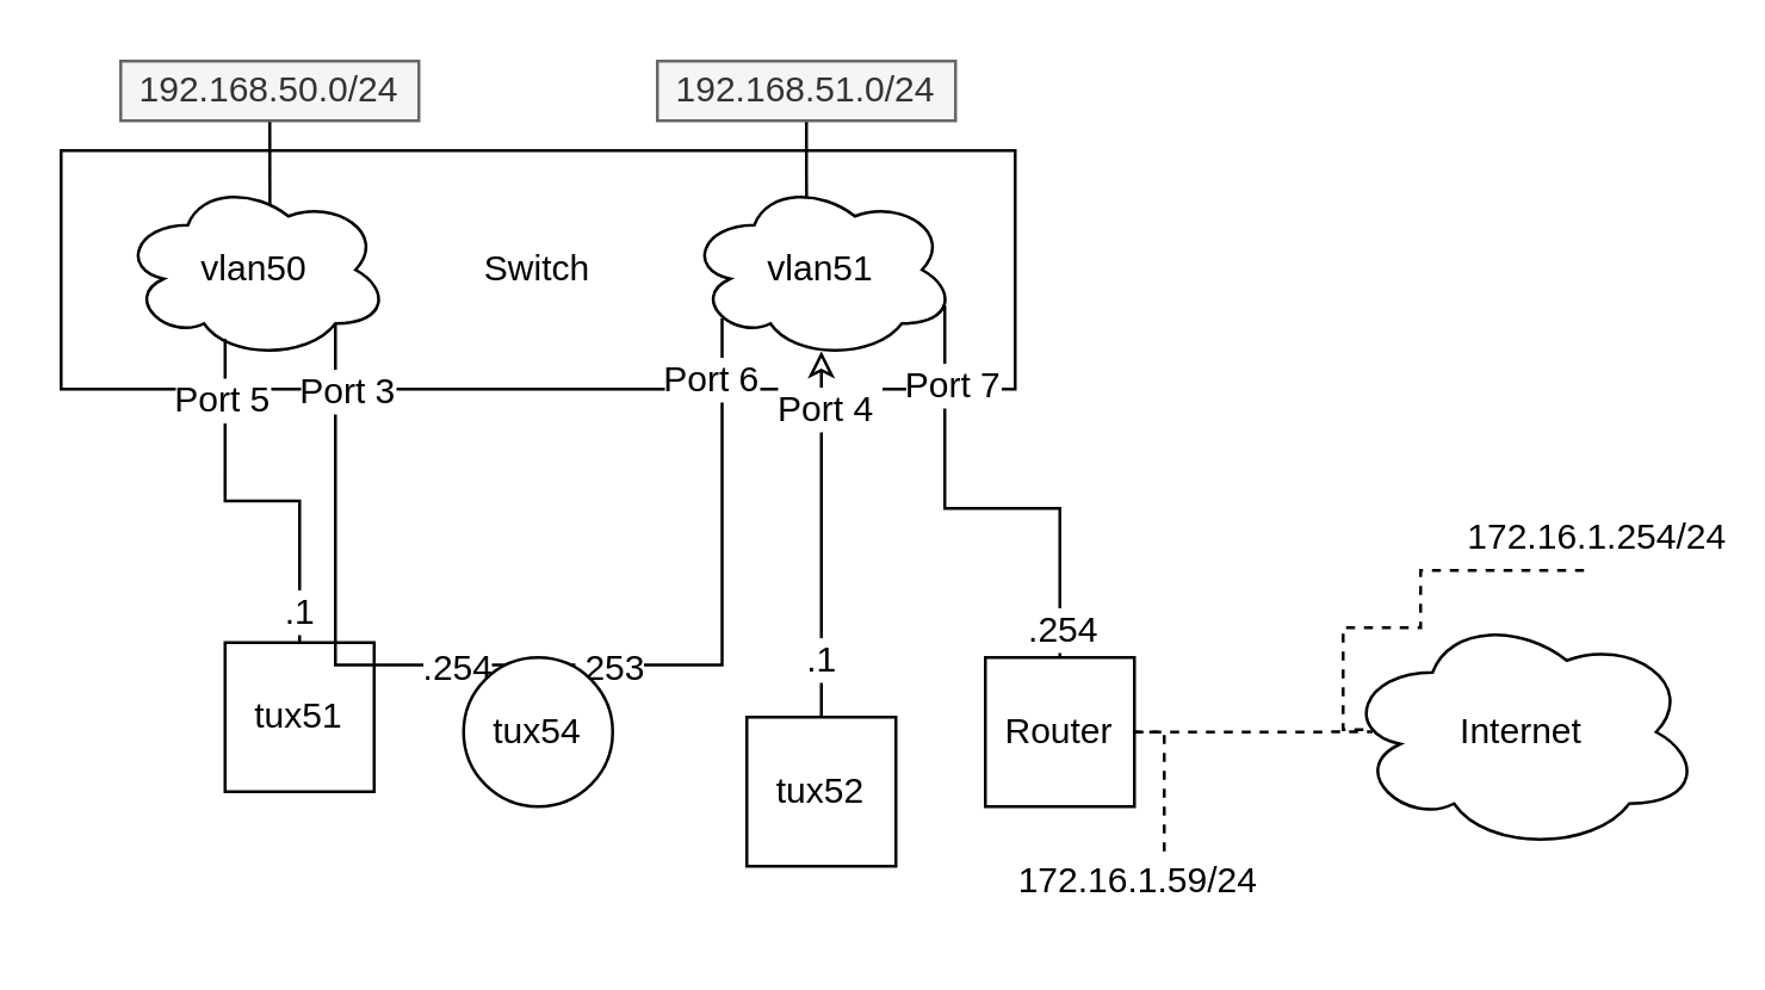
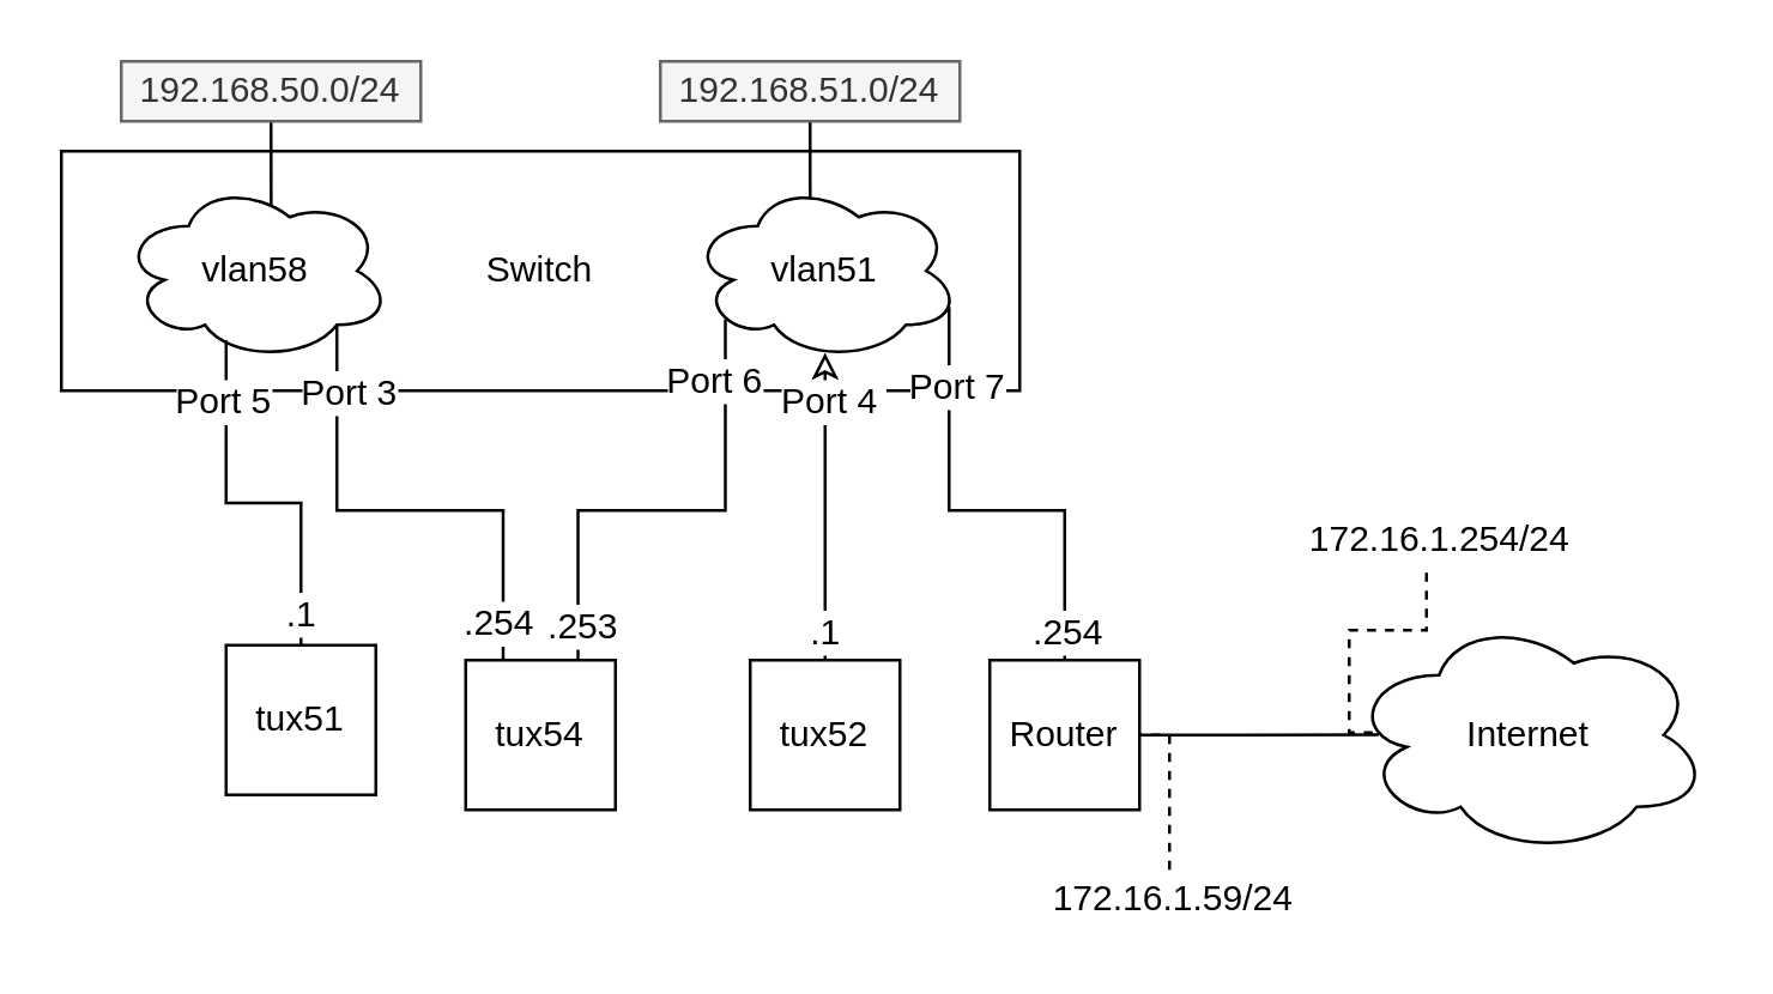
  <mxCell id="0" />
  <mxCell id="1" parent="0" />
  <mxCell id="2" value="Switch" style="rounded=0;whiteSpace=wrap;html=1;" vertex="1" parent="1"><mxGeometry x="20" y="50" width="320" height="80" as="geometry" /></mxCell>
- <mxCell id="3" value="vlan50" style="ellipse;shape=cloud;whiteSpace=wrap;html=1;" vertex="1" parent="1"><mxGeometry x="40" y="60" width="90" height="60" as="geometry" /></mxCell>
+ <mxCell id="3" value="vlan58" style="ellipse;shape=cloud;whiteSpace=wrap;html=1;" vertex="1" parent="1"><mxGeometry x="40" y="60" width="90" height="60" as="geometry" /></mxCell>
  <mxCell id="4" value="vlan51" style="ellipse;shape=cloud;whiteSpace=wrap;html=1;" vertex="1" parent="1"><mxGeometry x="230" y="60" width="90" height="60" as="geometry" /></mxCell>
  <mxCell id="5" style="edgeStyle=orthogonalEdgeStyle;rounded=0;orthogonalLoop=1;jettySize=auto;html=1;entryX=0.389;entryY=0.887;entryDx=0;entryDy=0;entryPerimeter=0;endArrow=none;endFill=0;" edge="1" parent="1" source="8" target="3"><mxGeometry relative="1" as="geometry"><mxPoint x="80" y="175" as="targetPoint" /></mxGeometry></mxCell>
  <mxCell id="6" value="Port 5" style="text;html=1;align=center;verticalAlign=middle;resizable=0;points=[];;labelBackgroundColor=#ffffff;" vertex="1" connectable="0" parent="5"><mxGeometry x="0.683" y="-1" relative="1" as="geometry"><mxPoint x="-3" as="offset" /></mxGeometry></mxCell>
  <mxCell id="7" value=".1" style="text;html=1;align=center;verticalAlign=middle;resizable=0;points=[];;labelBackgroundColor=#ffffff;" vertex="1" connectable="0" parent="5"><mxGeometry x="-0.833" y="1" relative="1" as="geometry"><mxPoint as="offset" /></mxGeometry></mxCell>
  <mxCell id="8" value="tux51" style="whiteSpace=wrap;html=1;aspect=fixed;" vertex="1" parent="1"><mxGeometry x="75" y="215" width="50" height="50" as="geometry" /></mxCell>
  <mxCell id="9" style="edgeStyle=orthogonalEdgeStyle;rounded=0;orthogonalLoop=1;jettySize=auto;html=1;entryX=0.8;entryY=0.8;entryDx=0;entryDy=0;entryPerimeter=0;exitX=0.25;exitY=0;exitDx=0;exitDy=0;endArrow=none;endFill=0;" edge="1" parent="1" source="15" target="3"><mxGeometry relative="1" as="geometry" /></mxCell>
  <mxCell id="10" value=".254" style="text;html=1;align=center;verticalAlign=middle;resizable=0;points=[];;labelBackgroundColor=#ffffff;" vertex="1" connectable="0" parent="9"><mxGeometry x="-0.836" relative="1" as="geometry"><mxPoint x="-2.5" y="1.5" as="offset" /></mxGeometry></mxCell>
  <mxCell id="11" value="Port 3" style="text;html=1;align=center;verticalAlign=middle;resizable=0;points=[];;labelBackgroundColor=#ffffff;" vertex="1" connectable="0" parent="9"><mxGeometry x="0.689" y="1" relative="1" as="geometry"><mxPoint x="4" y="-4" as="offset" /></mxGeometry></mxCell>
  <mxCell id="12" style="edgeStyle=orthogonalEdgeStyle;rounded=0;orthogonalLoop=1;jettySize=auto;html=1;exitX=0.75;exitY=0;exitDx=0;exitDy=0;entryX=0.13;entryY=0.77;entryDx=0;entryDy=0;entryPerimeter=0;endArrow=none;endFill=0;" edge="1" parent="1" source="15" target="4"><mxGeometry relative="1" as="geometry" /></mxCell>
  <mxCell id="13" value="Port 6" style="text;html=1;align=center;verticalAlign=middle;resizable=0;points=[];;labelBackgroundColor=#ffffff;" vertex="1" connectable="0" parent="12"><mxGeometry x="0.71" y="1" relative="1" as="geometry"><mxPoint x="-3" y="-3.5" as="offset" /></mxGeometry></mxCell>
  <mxCell id="14" value=".253" style="text;html=1;align=center;verticalAlign=middle;resizable=0;points=[];;labelBackgroundColor=#ffffff;" vertex="1" connectable="0" parent="12"><mxGeometry x="-0.85" y="-1" relative="1" as="geometry"><mxPoint as="offset" /></mxGeometry></mxCell>
- <mxCell id="15" value="tux54" style="ellipse;whiteSpace=wrap;html=1;aspect=fixed;" vertex="1" parent="1"><mxGeometry x="155" y="220" width="50" height="50" as="geometry" /></mxCell>
+ <mxCell id="15" value="tux54" style="whiteSpace=wrap;html=1;aspect=fixed;" vertex="1" parent="1"><mxGeometry x="155" y="220" width="50" height="50" as="geometry" /></mxCell>
  <mxCell id="16" style="edgeStyle=orthogonalEdgeStyle;rounded=0;orthogonalLoop=1;jettySize=auto;html=1;entryX=0.5;entryY=0.955;entryDx=0;entryDy=0;entryPerimeter=0;endArrow=classic;endFill=0;" edge="1" parent="1" source="19" target="4"><mxGeometry relative="1" as="geometry"><mxPoint x="275" y="120" as="targetPoint" /></mxGeometry></mxCell>
  <mxCell id="17" value="Port 4&amp;nbsp;" style="text;html=1;align=center;verticalAlign=middle;resizable=0;points=[];;labelBackgroundColor=#ffffff;" vertex="1" connectable="0" parent="16"><mxGeometry x="0.744" relative="1" as="geometry"><mxPoint x="2" y="3.5" as="offset" /></mxGeometry></mxCell>
  <mxCell id="18" value=".1" style="text;html=1;align=center;verticalAlign=middle;resizable=0;points=[];;labelBackgroundColor=#ffffff;" vertex="1" connectable="0" parent="16"><mxGeometry x="-0.024" y="40" relative="1" as="geometry"><mxPoint x="39" y="40" as="offset" /></mxGeometry></mxCell>
- <mxCell id="19" value="tux52" style="whiteSpace=wrap;html=1;aspect=fixed;" vertex="1" parent="1"><mxGeometry x="250" y="240" width="50" height="50" as="geometry" /></mxCell>
+ <mxCell id="19" value="tux52" style="whiteSpace=wrap;html=1;aspect=fixed;" vertex="1" parent="1"><mxGeometry x="250" y="220" width="50" height="50" as="geometry" /></mxCell>
  <mxCell id="20" style="edgeStyle=orthogonalEdgeStyle;rounded=0;orthogonalLoop=1;jettySize=auto;html=1;entryX=0.96;entryY=0.7;entryDx=0;entryDy=0;entryPerimeter=0;exitX=0.5;exitY=0;exitDx=0;exitDy=0;endArrow=none;endFill=0;" edge="1" parent="1" source="24" target="4"><mxGeometry relative="1" as="geometry" /></mxCell>
  <mxCell id="21" value=".254" style="text;html=1;align=center;verticalAlign=middle;resizable=0;points=[];;labelBackgroundColor=#ffffff;" vertex="1" connectable="0" parent="20"><mxGeometry x="-0.903" y="1" relative="1" as="geometry"><mxPoint x="1" y="-2" as="offset" /></mxGeometry></mxCell>
  <mxCell id="22" value="Port 7" style="text;html=1;align=center;verticalAlign=middle;resizable=0;points=[];;labelBackgroundColor=#ffffff;" vertex="1" connectable="0" parent="20"><mxGeometry x="0.728" y="1" relative="1" as="geometry"><mxPoint x="3" y="5" as="offset" /></mxGeometry></mxCell>
- <mxCell id="23" style="edgeStyle=orthogonalEdgeStyle;rounded=0;orthogonalLoop=1;jettySize=auto;html=1;entryX=0.082;entryY=0.499;entryDx=0;entryDy=0;entryPerimeter=0;endArrow=none;endFill=0;dashed=1;" edge="1" parent="1" source="24" target="25"><mxGeometry relative="1" as="geometry"><mxPoint x="470" y="245" as="targetPoint" /></mxGeometry></mxCell>
+ <mxCell id="23" style="edgeStyle=orthogonalEdgeStyle;rounded=0;orthogonalLoop=1;jettySize=auto;html=1;entryX=0.082;entryY=0.499;entryDx=0;entryDy=0;entryPerimeter=0;endArrow=none;endFill=0;" edge="1" parent="1" source="24" target="25"><mxGeometry relative="1" as="geometry"><mxPoint x="470" y="245" as="targetPoint" /></mxGeometry></mxCell>
  <mxCell id="24" value="Router" style="whiteSpace=wrap;html=1;aspect=fixed;" vertex="1" parent="1"><mxGeometry x="330" y="220" width="50" height="50" as="geometry" /></mxCell>
  <mxCell id="25" value="Internet" style="ellipse;shape=cloud;whiteSpace=wrap;html=1;" vertex="1" parent="1"><mxGeometry x="450" y="205" width="120" height="80" as="geometry" /></mxCell>
  <mxCell id="26" style="edgeStyle=orthogonalEdgeStyle;rounded=0;orthogonalLoop=1;jettySize=auto;html=1;endArrow=none;endFill=0;entryX=0.445;entryY=0.093;entryDx=0;entryDy=0;entryPerimeter=0;" edge="1" parent="1" source="27" target="4"><mxGeometry relative="1" as="geometry"><mxPoint x="270" y="67" as="targetPoint" /></mxGeometry></mxCell>
  <mxCell id="27" value="192.168.51.0/24" style="text;html=1;strokeColor=#666666;fillColor=#f5f5f5;align=center;verticalAlign=middle;whiteSpace=wrap;rounded=0;fontColor=#333333;" vertex="1" parent="1"><mxGeometry x="220" y="20" width="100" height="20" as="geometry" /></mxCell>
  <mxCell id="28" style="edgeStyle=orthogonalEdgeStyle;rounded=0;orthogonalLoop=1;jettySize=auto;html=1;entryX=0.556;entryY=0.133;entryDx=0;entryDy=0;entryPerimeter=0;endArrow=none;endFill=0;" edge="1" parent="1" source="29" target="3"><mxGeometry relative="1" as="geometry" /></mxCell>
  <mxCell id="29" value="192.168.50.0/24" style="text;html=1;align=center;verticalAlign=middle;whiteSpace=wrap;rounded=0;fillColor=#f5f5f5;strokeColor=#666666;fontColor=#333333;" vertex="1" parent="1"><mxGeometry x="40" y="20" width="100" height="20" as="geometry" /></mxCell>
  <mxCell id="30" style="edgeStyle=orthogonalEdgeStyle;rounded=0;orthogonalLoop=1;jettySize=auto;html=1;endArrow=none;endFill=0;entryX=0.083;entryY=0.49;entryDx=0;entryDy=0;entryPerimeter=0;exitX=0.458;exitY=1.042;exitDx=0;exitDy=0;exitPerimeter=0;dashed=1;" edge="1" parent="1" source="31" target="25"><mxGeometry relative="1" as="geometry"><mxPoint x="450" y="240" as="targetPoint" /><Array as="points"><mxPoint x="476" y="210" /><mxPoint x="450" y="210" /><mxPoint x="450" y="244" /></Array></mxGeometry></mxCell>
- <mxCell id="31" value="172.16.1.254/24" style="text;html=1;align=center;verticalAlign=middle;resizable=0;points=[];;autosize=1;" vertex="1" parent="1"><mxGeometry x="485" y="170" width="100" height="20" as="geometry" /></mxCell>
+ <mxCell id="31" value="172.16.1.254/24" style="text;html=1;align=center;verticalAlign=middle;resizable=0;points=[];;autosize=1;" vertex="1" parent="1"><mxGeometry x="430" y="170" width="100" height="20" as="geometry" /></mxCell>
  <mxCell id="32" style="edgeStyle=orthogonalEdgeStyle;rounded=0;orthogonalLoop=1;jettySize=auto;html=1;endArrow=none;endFill=0;entryX=1;entryY=0.5;entryDx=0;entryDy=0;dashed=1;" edge="1" parent="1" source="33" target="24"><mxGeometry relative="1" as="geometry"><mxPoint x="390" y="250" as="targetPoint" /><Array as="points"><mxPoint x="390" y="245" /></Array></mxGeometry></mxCell>
- <mxCell id="33" value="172.16.1.59/24" style="text;html=1;align=center;verticalAlign=middle;resizable=0;points=[];;autosize=1;" vertex="1" parent="1"><mxGeometry x="331" y="285" width="100" height="20" as="geometry" /></mxCell>
+ <mxCell id="33" value="172.16.1.59/24" style="text;html=1;align=center;verticalAlign=middle;resizable=0;points=[];;autosize=1;" vertex="1" parent="1"><mxGeometry x="341" y="290" width="100" height="20" as="geometry" /></mxCell>
